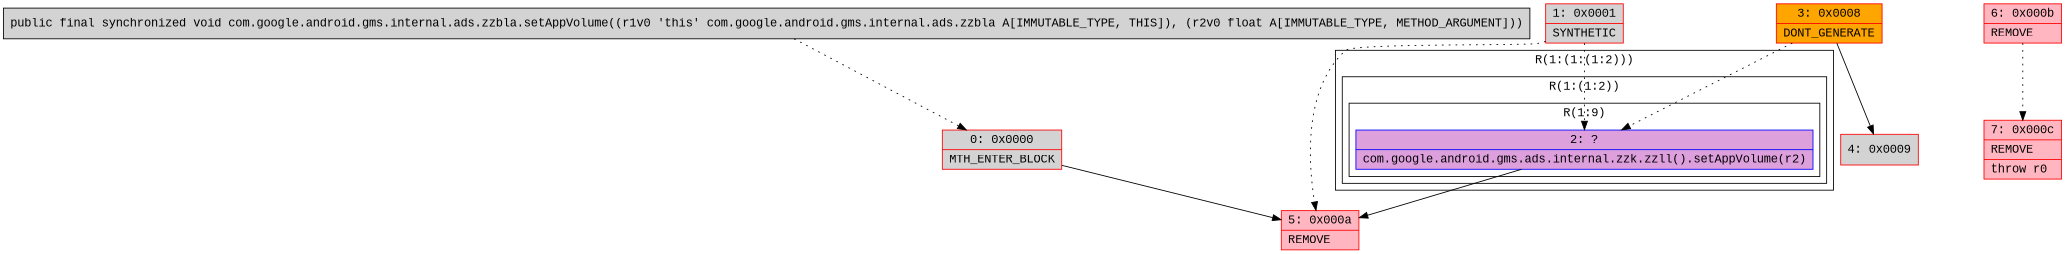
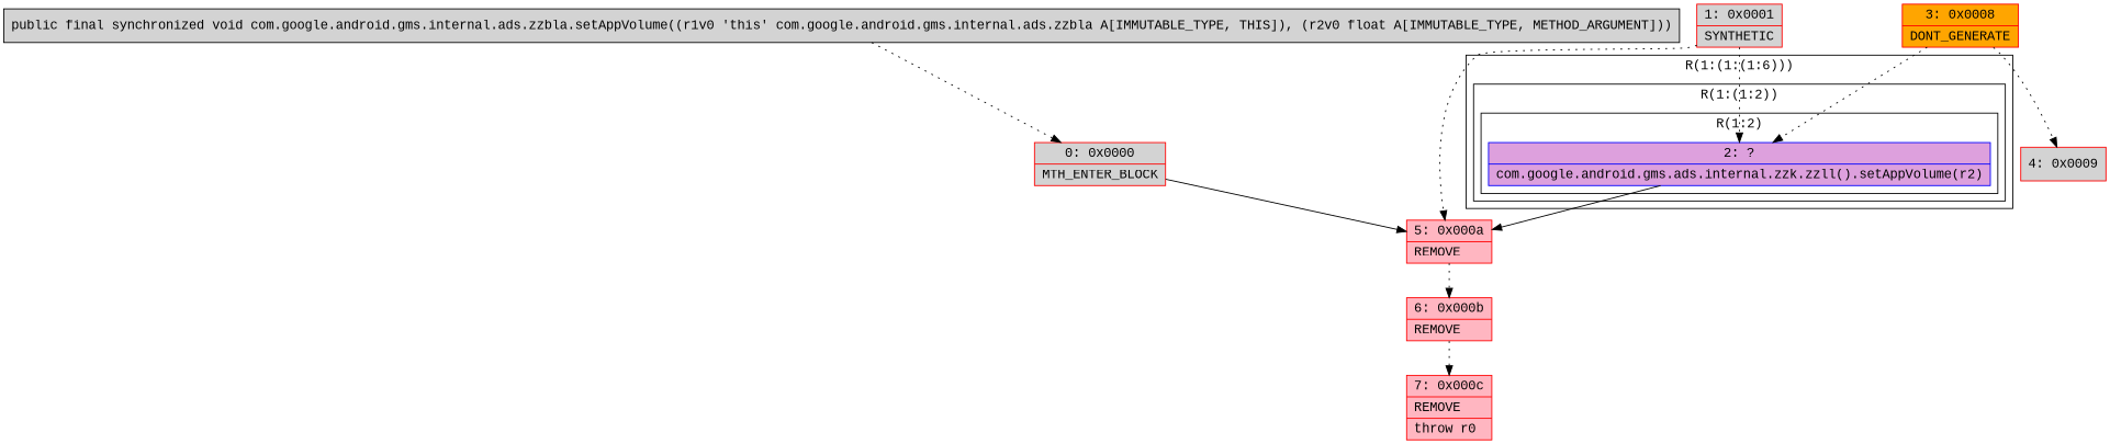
  digraph {
    fontname="Liberation Mono"
    node [color=red fillcolor=lightgrey fontname="Liberation Mono" shape=record style=filled]
    edge [fontname="Liberation Mono" style=dotted]
    n1 [color=blue fillcolor=plum label="{2\:\ ?|com.google.android.gms.ads.internal.zzk.zzll().setAppVolume(r2)\l}"]
    n2 [fillcolor=lightpink label="{5\:\ 0x000a|REMOVE\l}"]
    n3 [fillcolor=orange label="{3\:\ 0x0008|DONT_GENERATE\l}"]
    n4 [label="{4\:\ 0x0009}"]
    n5 [fillcolor=lightpink label="{6\:\ 0x000b|REMOVE\l}"]
    n6 [label="{0\:\ 0x0000|MTH_ENTER_BLOCK\l}"]
    n7 [label="{1\:\ 0x0001|SYNTHETIC\l}"]
    n8 [fillcolor=lightpink label="{7\:\ 0x000c|REMOVE\l|throw r0\l}"]
    n9 [label="{public final synchronized void com.google.android.gms.internal.ads.zzbla.setAppVolume((r1v0 'this' com.google.android.gms.internal.ads.zzbla A[IMMUTABLE_TYPE, THIS]), (r2v0 float A[IMMUTABLE_TYPE, METHOD_ARGUMENT])) }" color=""]
    subgraph cluster_1 {
-     label="R(1:(1:(1:2)))"
+     label="R(1:(1:(1:6)))"
      subgraph cluster_2 {
        label="R(1:(1:2))"
        subgraph cluster_3 {
-         label="R(1:9)"
+         label="R(1:2)"
          n1
        }
      }
    }
    n1 -> n2 [style=solid]
+   n2 -> n5
    n3 -> n1
-   n3 -> n4 [style=solid]
+   n3 -> n4
    n5 -> n8
    n6 -> n2 [style=solid]
    n7 -> n1
    n7 -> n2
    n9 -> n6
  }
